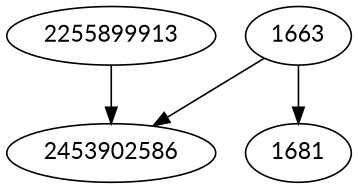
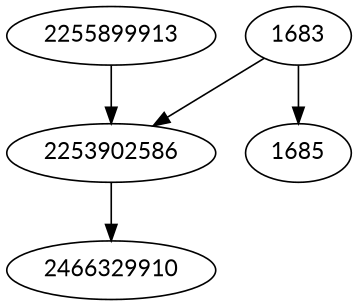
  strict digraph {
    fontname=Lato
    node [fontname=Lato]
    edge [fontname=Lato]
    n1 [label=2255899913]
-   2253902586 [label=2453902586]
-   1683 [label=1663]
-   1685 [label=1681]
+   2253902586
+   2466329910
+   1683
+   1685
    n1 -> 2253902586
+   2253902586 -> 2466329910
    1683 -> 2253902586
    1683 -> 1685
  }
